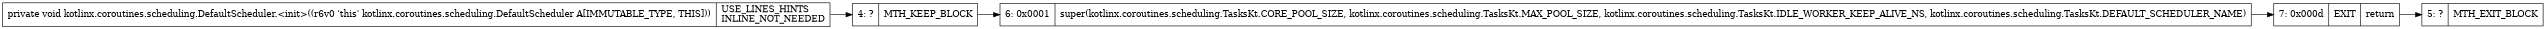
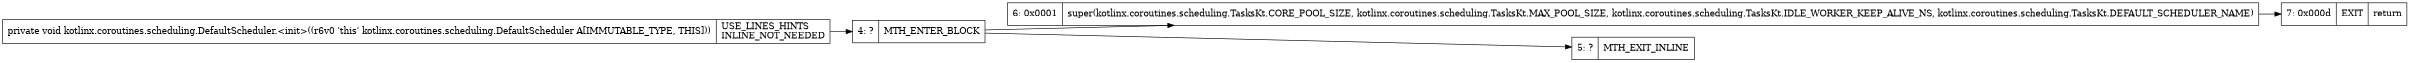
  digraph {
    rankdir=LR
    node [shape=record]
-   n1 [label="{4\:\ ?|MTH_KEEP_BLOCK\l}"]
+   n1 [label="{4\:\ ?|MTH_ENTER_BLOCK\l}"]
    n2 [label="{6\:\ 0x0001|super(kotlinx.coroutines.scheduling.TasksKt.CORE_POOL_SIZE, kotlinx.coroutines.scheduling.TasksKt.MAX_POOL_SIZE, kotlinx.coroutines.scheduling.TasksKt.IDLE_WORKER_KEEP_ALIVE_NS, kotlinx.coroutines.scheduling.TasksKt.DEFAULT_SCHEDULER_NAME)\l}"]
    n3 [label="{7\:\ 0x000d|EXIT\l|return\l}"]
-   n4 [label="{5\:\ ?|MTH_EXIT_BLOCK\l}"]
+   n4 [label="{5\:\ ?|MTH_EXIT_INLINE\l}"]
    n5 [label="{private void kotlinx.coroutines.scheduling.DefaultScheduler.\<init\>((r6v0 'this' kotlinx.coroutines.scheduling.DefaultScheduler A[IMMUTABLE_TYPE, THIS]))  | USE_LINES_HINTS\lINLINE_NOT_NEEDED\l}"]
    n1 -> n2
    n2 -> n3
-   n3 -> n4
+   n1 -> n4
    n5 -> n1
  }
